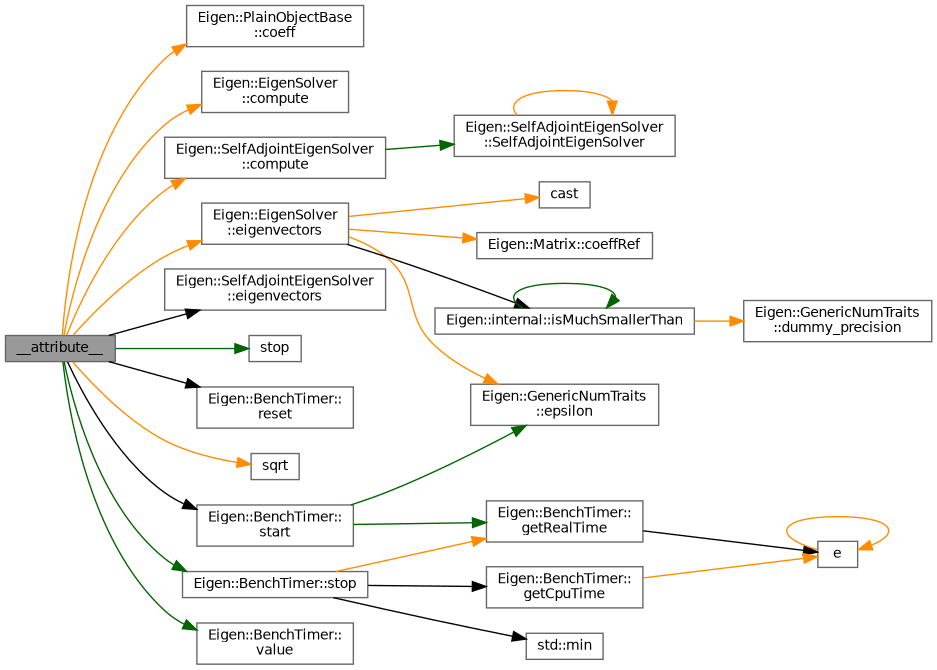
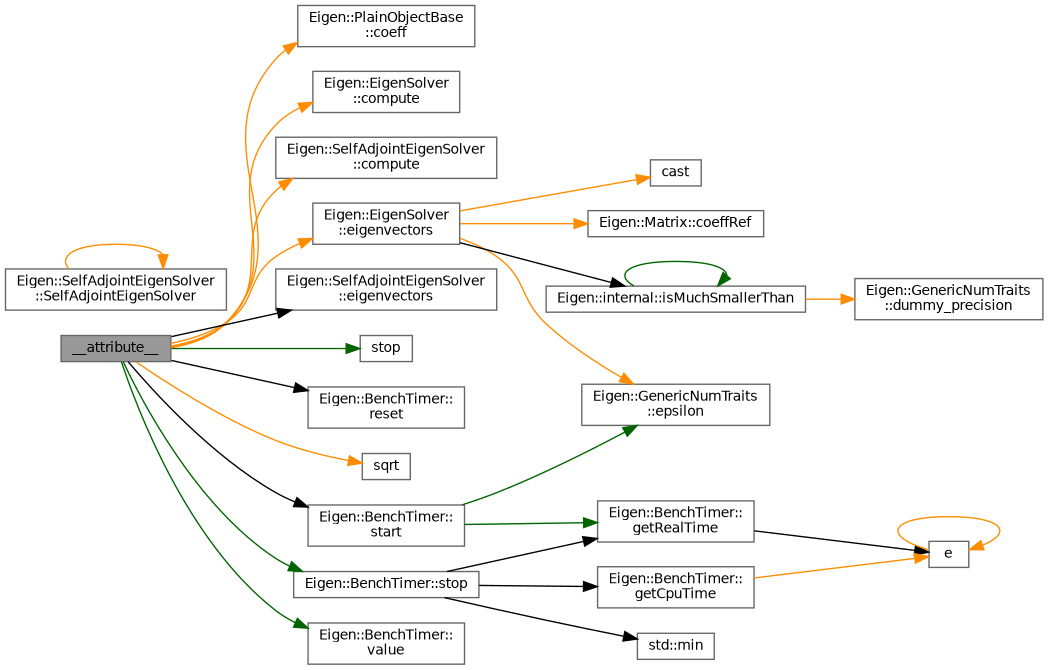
  digraph {
    rankdir=LR
    node [color=grey40 fillcolor=white fontname=Helvetica fontsize=10 shape=box style=filled]
    edge [color=darkorange fontname=Helvetica fontsize=10 labelfontname=Helvetica labelfontsize=10 style=solid]
    n1 [color=gray40 fillcolor=grey60 fontcolor=black height=0.2 label=__attribute__ width=0.4]
    n2 [height=0.2 label="Eigen::PlainObjectBase\l::coeff" width=0.4]
    n3 [height=0.2 label="Eigen::EigenSolver\l::compute" width=0.4]
    n4 [height=0.2 label="Eigen::SelfAdjointEigenSolver\l::compute" width=0.4]
    n5 [height=0.2 label="Eigen::EigenSolver\l::eigenvectors" width=0.4]
    n6 [height=0.2 label="Eigen::SelfAdjointEigenSolver\l::eigenvectors" width=0.4]
    n7 [height=0.2 label=stop width=0.4]
    n8 [height=0.2 label="Eigen::BenchTimer::\lreset" width=0.4]
    n9 [height=0.2 label=sqrt width=0.4]
    n10 [height=0.2 label="Eigen::BenchTimer::\lstart" width=0.4]
    n11 [height=0.2 label="Eigen::BenchTimer::stop" width=0.4]
    n12 [height=0.2 label="Eigen::BenchTimer::\lvalue" width=0.4]
    n13 [height=0.2 label="Eigen::SelfAdjointEigenSolver\l::SelfAdjointEigenSolver" width=0.4]
    n14 [height=0.2 label=cast width=0.4]
    n15 [height=0.2 label="Eigen::Matrix::coeffRef" width=0.4]
    n16 [height=0.2 label="Eigen::GenericNumTraits\l::epsilon" width=0.4]
    n17 [height=0.2 label="Eigen::internal::isMuchSmallerThan" width=0.4]
    n18 [height=0.2 label="Eigen::BenchTimer::\lgetRealTime" width=0.4]
    n19 [height=0.2 label="Eigen::BenchTimer::\lgetCpuTime" width=0.4]
    n20 [height=0.2 label="std::min" width=0.4]
    n21 [height=0.2 label="Eigen::GenericNumTraits\l::dummy_precision" width=0.4]
    n22 [height=0.2 label=e width=0.4]
    n1 -> n2
    n1 -> n3
    n1 -> n4
    n1 -> n5
    n1 -> n6 [color=black]
    n1 -> n7 [color=darkgreen]
    n1 -> n8 [color=black]
    n1 -> n9
    n1 -> n10 [color=black]
    n1 -> n11 [color=darkgreen]
    n1 -> n12 [color=darkgreen]
-   n4 -> n13 [color=darkgreen]
    n5 -> n14
    n5 -> n15
    n5 -> n16
    n5 -> n17 [color=black]
    n10 -> n16 [color=darkgreen]
    n10 -> n18 [color=darkgreen]
-   n11 -> n18
+   n11 -> n18 [color=black]
    n11 -> n19 [color=black]
    n11 -> n20 [color=black]
    n13 -> n13
    n17 -> n17 [color=darkgreen]
    n17 -> n21
    n18 -> n22 [color=black]
    n19 -> n22
    n22 -> n22
  }
